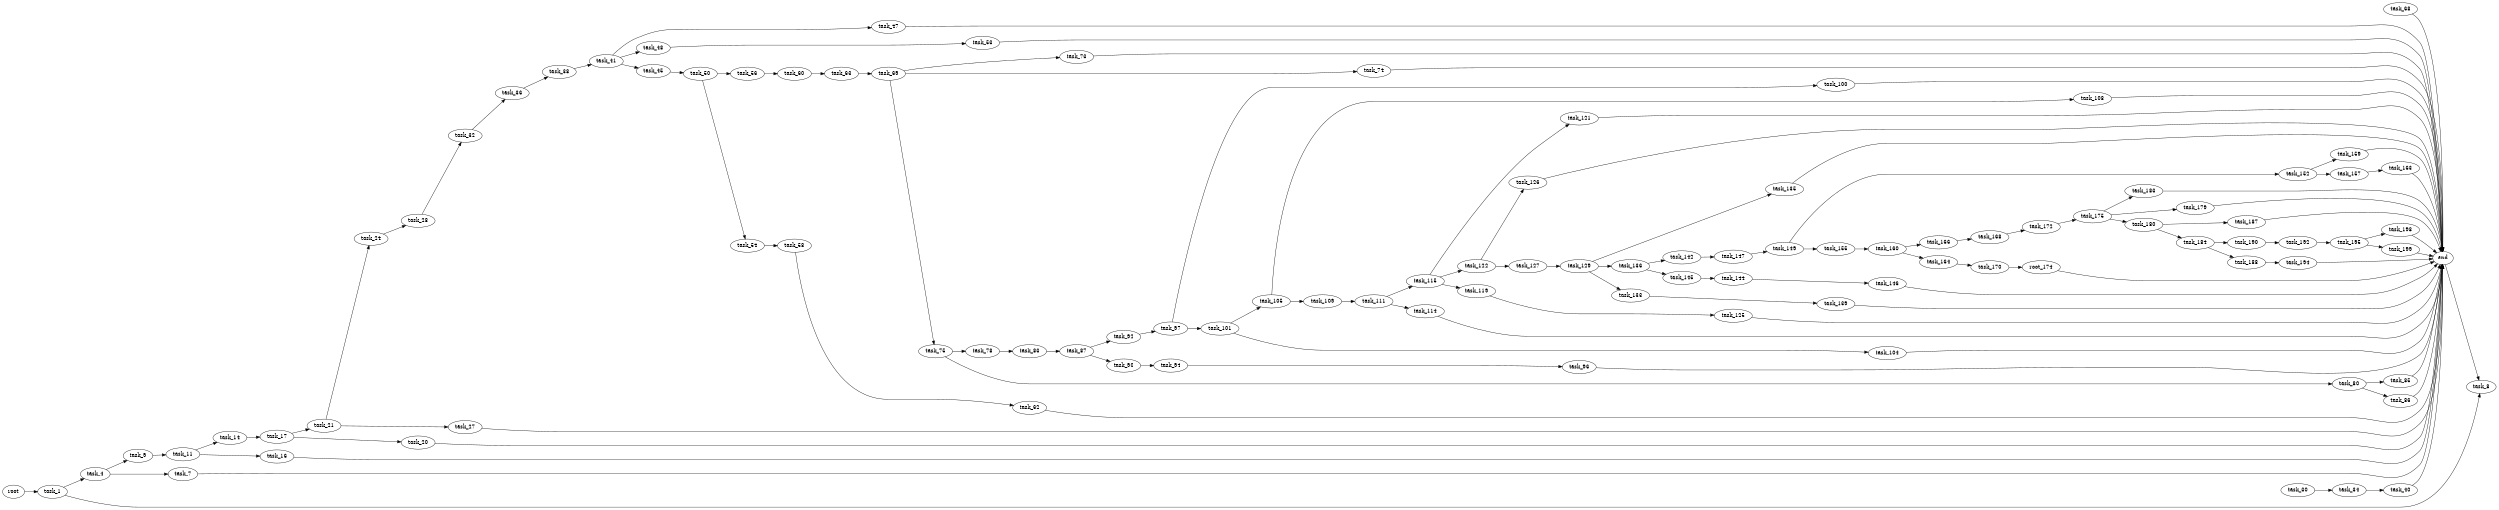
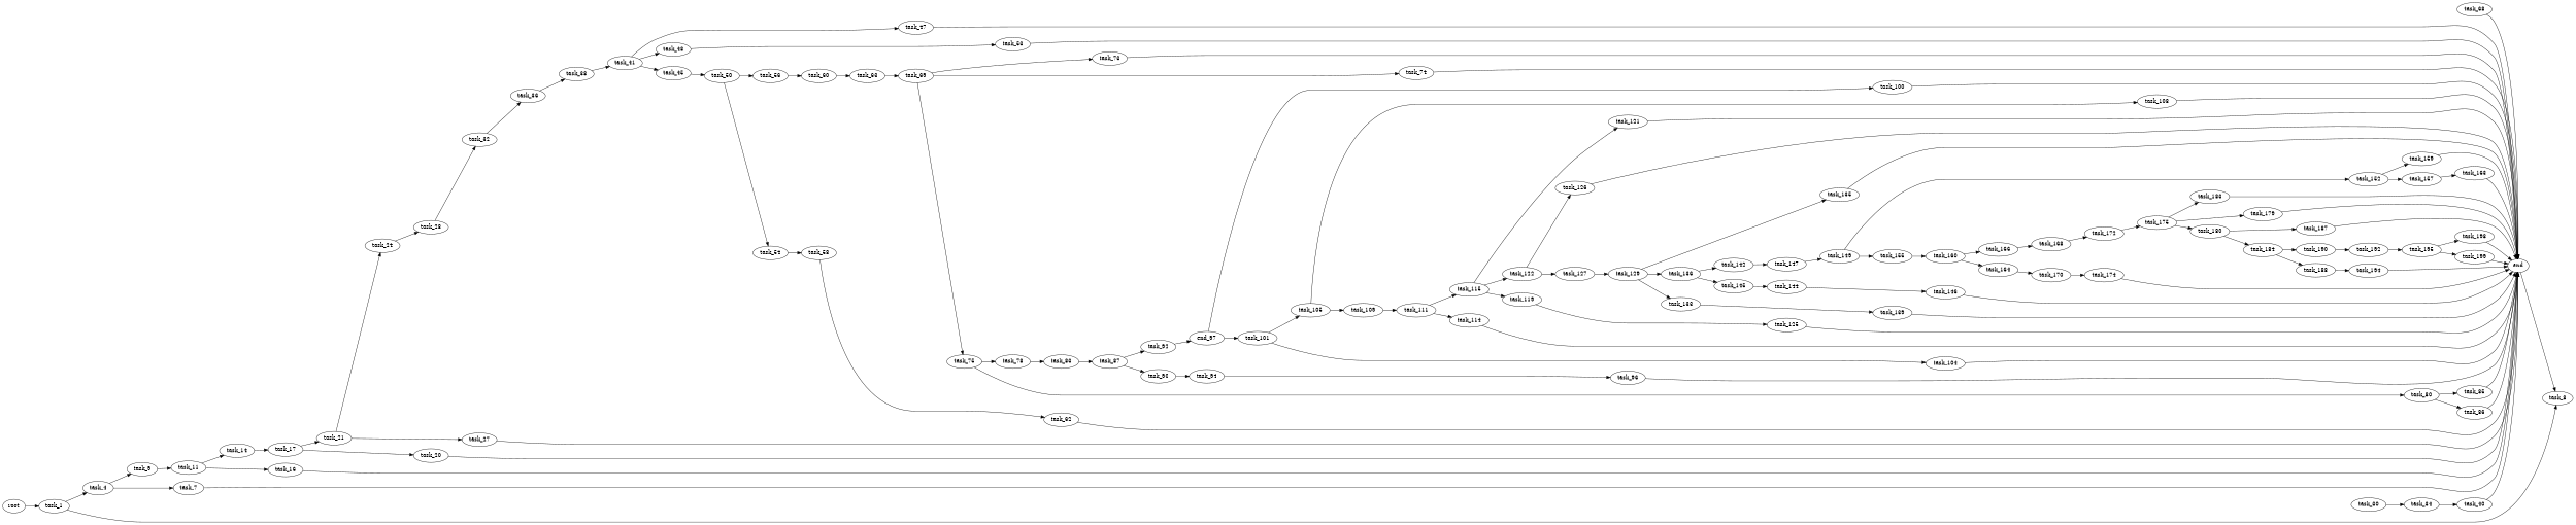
  digraph {
    rankdir=LR
    root
    task_1
    task_4
    task_8
    task_7
    task_9
    end
    task_11
    task_14
    task_16
    task_17
    task_20
    task_21
    task_24
    task_27
    task_28
    task_32
    task_30
    task_34
    task_36
    task_40
    task_38
    task_41
    task_45
    task_47
    task_48
    task_50
    task_53
    task_54
    task_56
    task_58
    task_60
    task_62
    task_63
    task_69
    task_73
    task_74
    task_75
    task_68
    task_78
    task_80
    task_83
    task_85
    task_86
    task_87
    task_90
    task_92
    task_94
-   task_97
+   task_97 [label=end_97]
    task_96
    task_100
    task_101
    task_104
    task_105
    task_108
    task_109
    task_111
    task_114
    task_115
    task_119
    task_121
    task_122
    task_125
    task_126
    task_127
    task_129
    task_133
    task_135
    task_136
    task_139
    n71 [label=task_145]
    task_142
    task_144
    task_147
    task_146
    task_149
    task_152
    task_155
    task_157
    task_159
    task_160
    task_163
    task_164
    task_166
    task_170
    task_168
-   task_174 [label=root_174]
+   task_174
    task_172
    task_175
    task_179
    task_180
    task_183
    task_184
    task_187
    task_188
    task_190
    task_194
    task_192
    task_195
    task_198
    task_199
    root -> task_1
    task_1 -> task_4
    task_1 -> task_8
    task_4 -> task_7
    task_4 -> task_9
    task_7 -> end
    task_9 -> task_11
    end -> task_8
    task_11 -> task_14
    task_11 -> task_16
    task_14 -> task_17
    task_16 -> end
    task_17 -> task_20
    task_17 -> task_21
    task_20 -> end
    task_21 -> task_24
    task_21 -> task_27
    task_24 -> task_28
    task_27 -> end
    task_28 -> task_32
    task_32 -> task_36
    task_30 -> task_34
    task_34 -> task_40
    task_36 -> task_38
    task_40 -> end
    task_38 -> task_41
    task_41 -> task_45
    task_41 -> task_47
    task_41 -> task_48
    task_45 -> task_50
    task_47 -> end
    task_48 -> task_53
    task_50 -> task_54
    task_50 -> task_56
    task_53 -> end
    task_54 -> task_58
    task_56 -> task_60
    task_58 -> task_62
    task_60 -> task_63
    task_62 -> end
    task_63 -> task_69
    task_69 -> task_73
    task_69 -> task_74
    task_69 -> task_75
    task_73 -> end
    task_74 -> end
    task_75 -> task_78
    task_75 -> task_80
    task_68 -> end
    task_78 -> task_83
    task_80 -> task_85
    task_80 -> task_86
    task_83 -> task_87
    task_85 -> end
    task_86 -> end
    task_87 -> task_90
    task_87 -> task_92
    task_90 -> task_94
    task_92 -> task_97
    task_94 -> task_96
    task_97 -> task_100
    task_97 -> task_101
    task_96 -> end
    task_100 -> end
    task_101 -> task_104
    task_101 -> task_105
    task_104 -> end
    task_105 -> task_108
    task_105 -> task_109
    task_108 -> end
    task_109 -> task_111
    task_111 -> task_114
    task_111 -> task_115
    task_114 -> end
    task_115 -> task_119
    task_115 -> task_121
    task_115 -> task_122
    task_119 -> task_125
    task_121 -> end
    task_122 -> task_126
    task_122 -> task_127
    task_125 -> end
    task_126 -> end
    task_127 -> task_129
    task_129 -> task_133
    task_129 -> task_135
    task_129 -> task_136
    task_133 -> task_139
    task_135 -> end
    task_136 -> n71
    task_136 -> task_142
    task_139 -> end
    n71 -> task_144
    task_142 -> task_147
    task_144 -> task_146
    task_147 -> task_149
    task_146 -> end
    task_149 -> task_152
    task_149 -> task_155
    task_152 -> task_157
    task_152 -> task_159
    task_155 -> task_160
    task_157 -> task_163
    task_159 -> end
    task_160 -> task_164
    task_160 -> task_166
    task_163 -> end
    task_164 -> task_170
    task_166 -> task_168
    task_170 -> task_174
    task_168 -> task_172
    task_174 -> end
    task_172 -> task_175
    task_175 -> task_179
    task_175 -> task_180
    task_175 -> task_183
    task_179 -> end
    task_180 -> task_184
    task_180 -> task_187
    task_183 -> end
    task_184 -> task_188
    task_184 -> task_190
    task_187 -> end
    task_188 -> task_194
    task_190 -> task_192
    task_194 -> end
    task_192 -> task_195
    task_195 -> task_198
    task_195 -> task_199
    task_198 -> end
    task_199 -> end
  }
